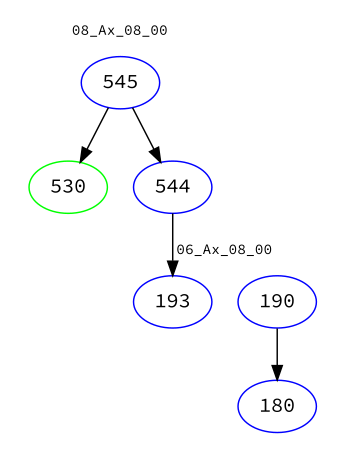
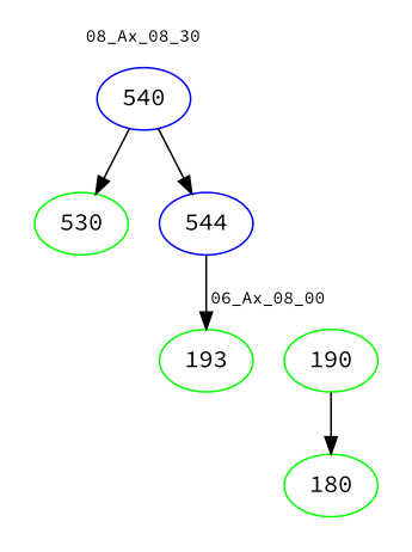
  digraph {
    fontname="Source Code Pro"
    node [color=blue fontname="Source Code Pro"]
    edge [color=black fontname="Source Code Pro"]
-   n1 [label=545]
+   n1 [label=540]
    n2 [color=green label=530]
    n3 [label=544]
-   n4 [label=190]
-   n5 [label=180]
-   n6 [label=193]
+   n4 [color=green label=190]
+   n5 [color=green label=180]
+   n6 [color=green label=193]
    subgraph cluster_1 {
      color=white
      fontsize=10
-     label="08_Ax_08_00"
+     label="08_Ax_08_30"
      n1
      n2
      n3
    }
    subgraph cluster_2 {
      color=white
      fontsize=10
      label="06_Ax_08_00"
      n4
      n5
      n6
    }
    n1 -> n2
    n1 -> n3
    n3 -> n6
    n4 -> n5
  }
